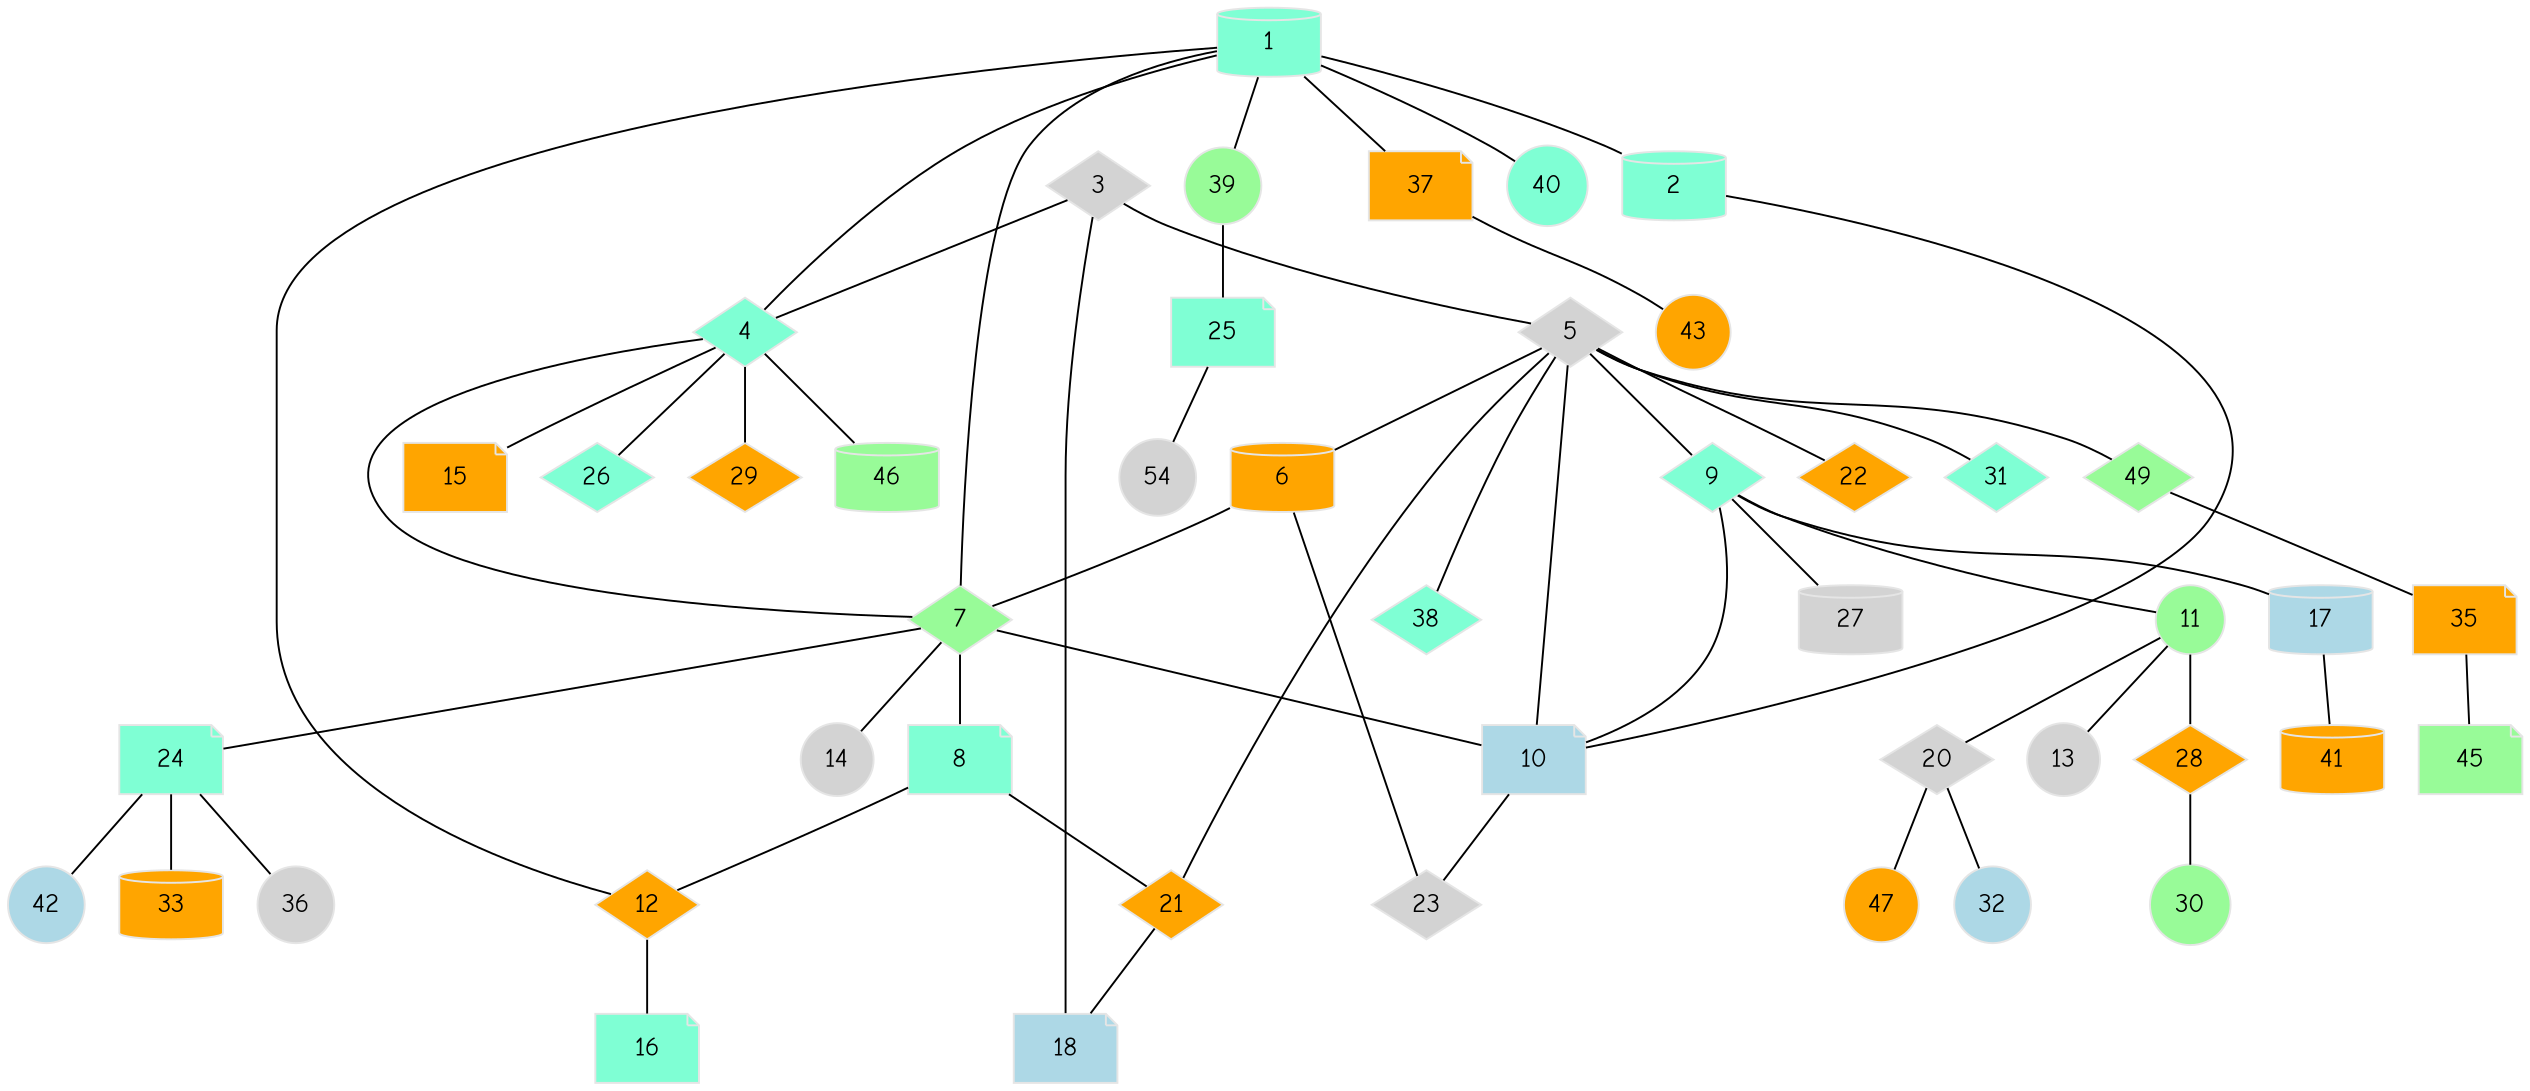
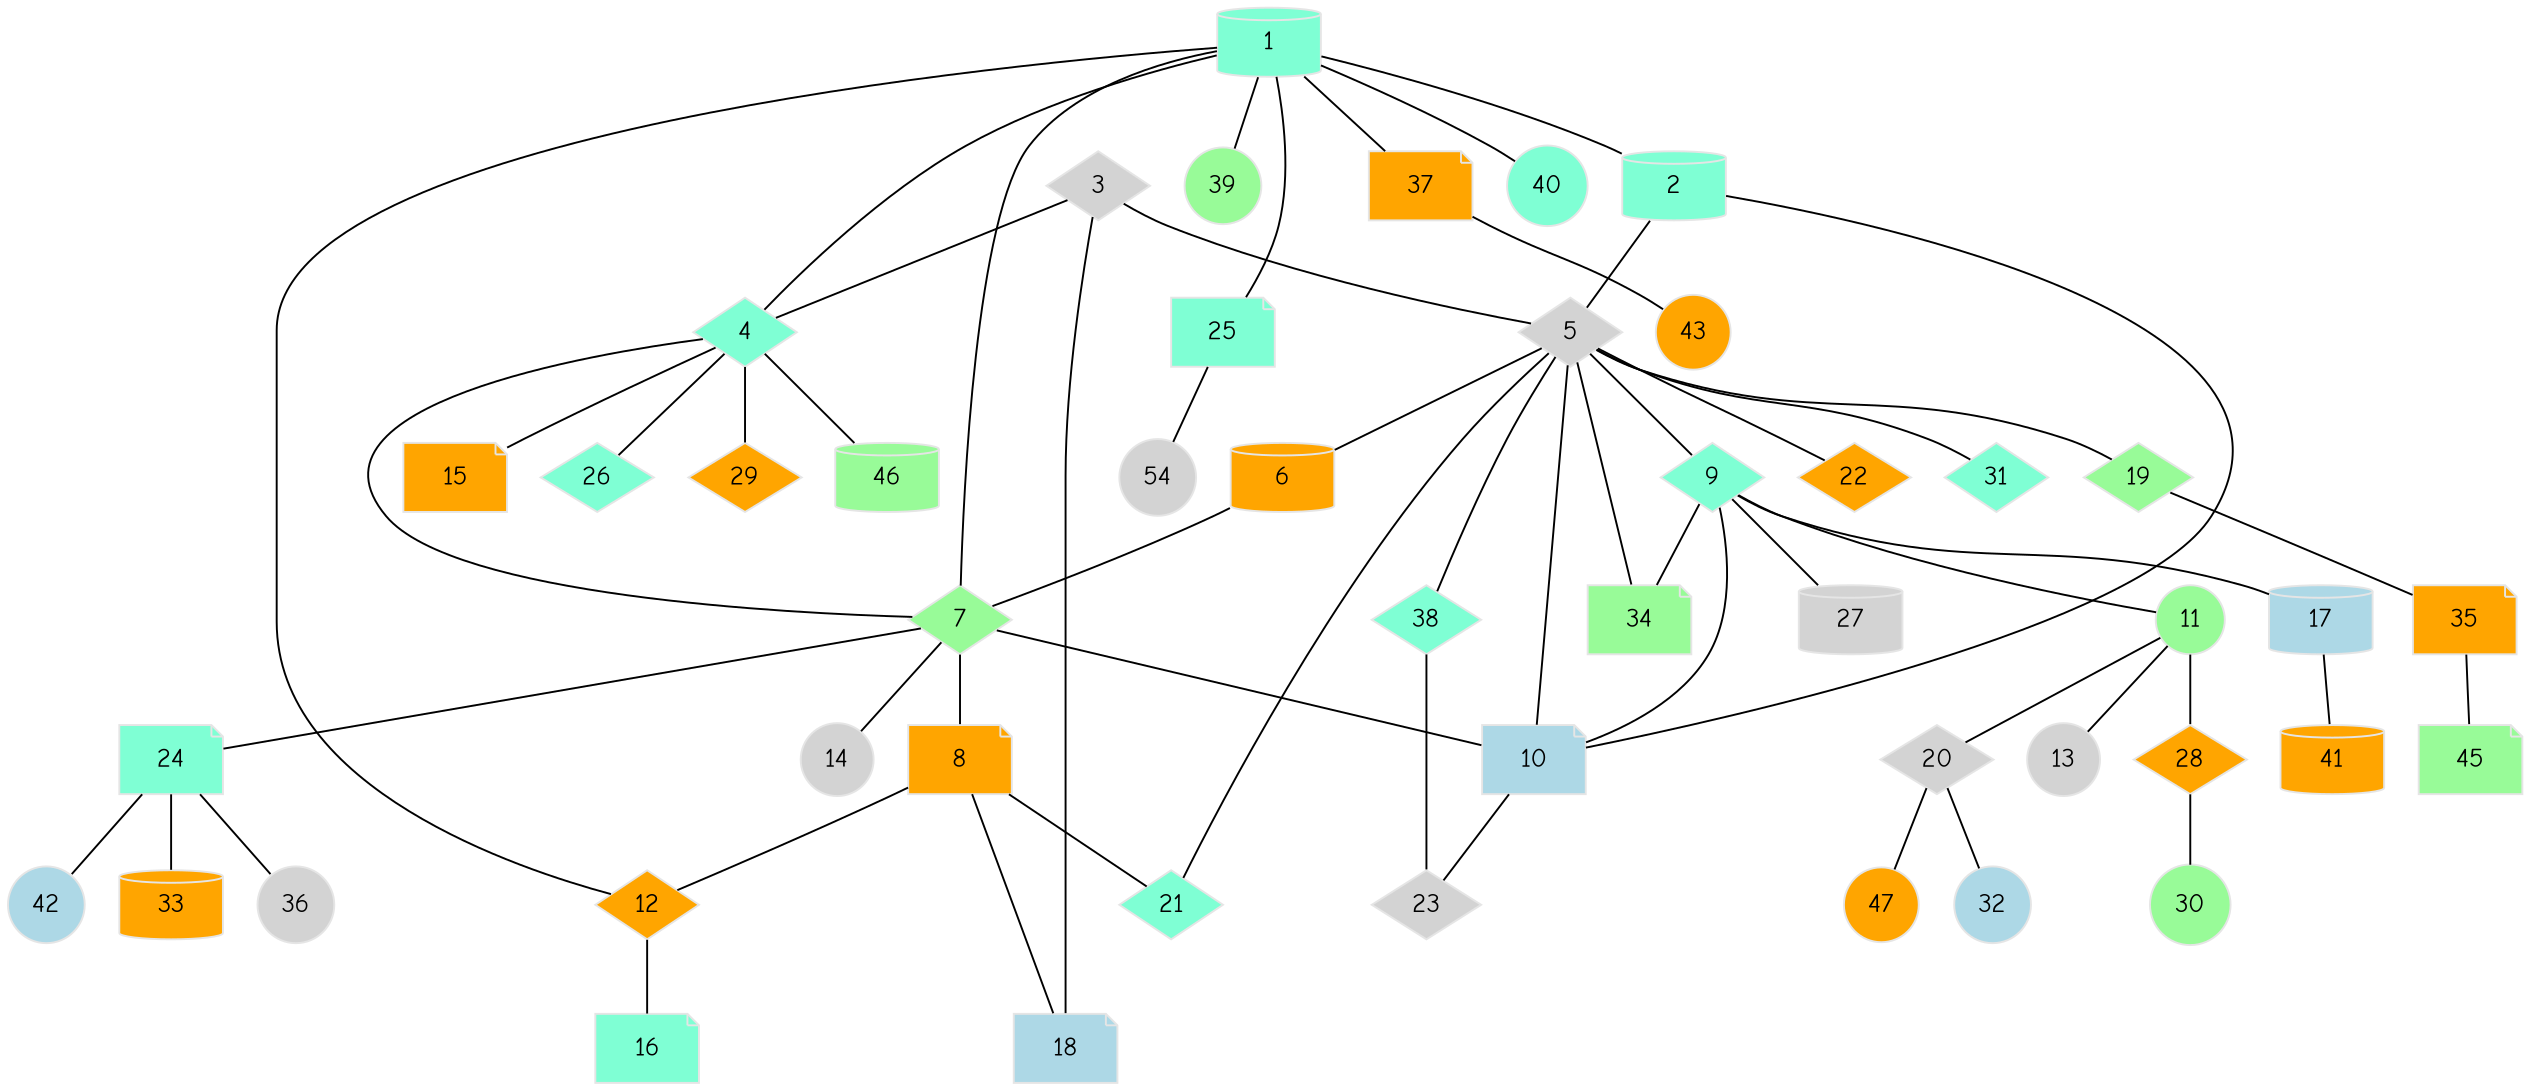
  graph {
    fontname="Comic Neue"
    node [color=gray90 fillcolor=aquamarine fontname="Comic Neue" shape=diamond style=filled]
    edge [fontname="Comic Neue"]
    1 [shape=cylinder]
    2 [shape=cylinder]
    4
    7 [fillcolor=palegreen]
    12 [fillcolor=orange]
    25 [shape=note]
    37 [fillcolor=orange shape=note]
    39 [fillcolor=palegreen shape=circle]
    40 [shape=circle]
    5 [fillcolor=lightgrey]
    10 [fillcolor=lightblue shape=note]
    15 [fillcolor=orange shape=note]
    26
    29 [fillcolor=orange]
    46 [fillcolor=palegreen shape=cylinder]
-   8 [shape=note]
+   8 [fillcolor=orange shape=note]
    14 [fillcolor=lightgrey shape=circle]
    24 [shape=note]
    16 [shape=note]
    n20 [fillcolor=lightgrey label=54 shape=circle]
    43 [fillcolor=orange shape=circle]
    6 [fillcolor=orange shape=cylinder]
    9
-   19 [fillcolor=palegreen label=49]
-   21 [fillcolor=orange]
+   19 [fillcolor=palegreen]
+   21
    22 [fillcolor=orange]
    31
+   34 [fillcolor=palegreen shape=note]
    38
    23 [fillcolor=lightgrey]
    3 [fillcolor=lightgrey]
    18 [fillcolor=lightblue shape=note]
    11 [fillcolor=palegreen shape=circle]
    17 [fillcolor=lightblue shape=cylinder]
    27 [fillcolor=lightgrey shape=cylinder]
    35 [fillcolor=orange shape=note]
    33 [fillcolor=orange shape=cylinder]
    36 [fillcolor=lightgrey shape=circle]
    42 [fillcolor=lightblue shape=circle]
    13 [fillcolor=lightgrey shape=circle]
    20 [fillcolor=lightgrey]
    28 [fillcolor=orange]
    41 [fillcolor=orange shape=cylinder]
    32 [fillcolor=lightblue shape=circle]
    47 [fillcolor=orange shape=circle]
    30 [fillcolor=palegreen shape=circle]
    45 [fillcolor=palegreen shape=note]
    1 -- 2
    1 -- 4
    1 -- 7
    1 -- 12
-   39 -- 25
+   1 -- 25
    1 -- 37
    1 -- 39
    1 -- 40
+   2 -- 5
    2 -- 10
    4 -- 7
    4 -- 15
    4 -- 26
    4 -- 29
    4 -- 46
    7 -- 10
    7 -- 8
    7 -- 14
    7 -- 24
    12 -- 16
    25 -- n20
    37 -- 43
    5 -- 10
    5 -- 6
    5 -- 9
    5 -- 19
    5 -- 21
    5 -- 22
    5 -- 31
+   5 -- 34
    5 -- 38
    10 -- 23
    8 -- 12
    8 -- 21
-   21 -- 18
+   8 -- 18
    24 -- 33
    24 -- 36
    24 -- 42
    6 -- 7
-   6 -- 23
+   38 -- 23
    9 -- 10
+   9 -- 34
    9 -- 11
    9 -- 17
    9 -- 27
    19 -- 35
    3 -- 4
    3 -- 5
    3 -- 18
    11 -- 13
    11 -- 20
    11 -- 28
    17 -- 41
    35 -- 45
    20 -- 32
    20 -- 47
    28 -- 30
  }
